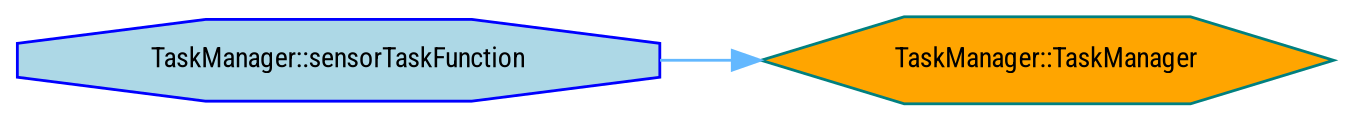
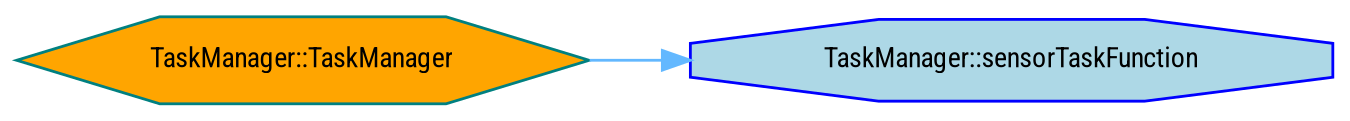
  digraph {
    rankdir=LR
    fontname="Roboto Condensed"
    node [fontname="Roboto Condensed" fontsize=10 style=filled]
    n1 [color=blue fillcolor=lightblue fontcolor=black height=0.2 label="TaskManager::sensorTaskFunction" shape=octagon width=0.4]
    n2 [color=teal fillcolor=orange height=0.2 label="TaskManager::TaskManager" shape=hexagon width=0.4]
-   n1 -> n2 [color=steelblue1 fontname="Roboto Condensed" fontsize=10 labelfontname=Helvetica labelfontsize=10 style=solid]
+   n2 -> n1 [color=steelblue1 fontname="Roboto Condensed" fontsize=10 labelfontname=Helvetica labelfontsize=10 style=solid]
  }
